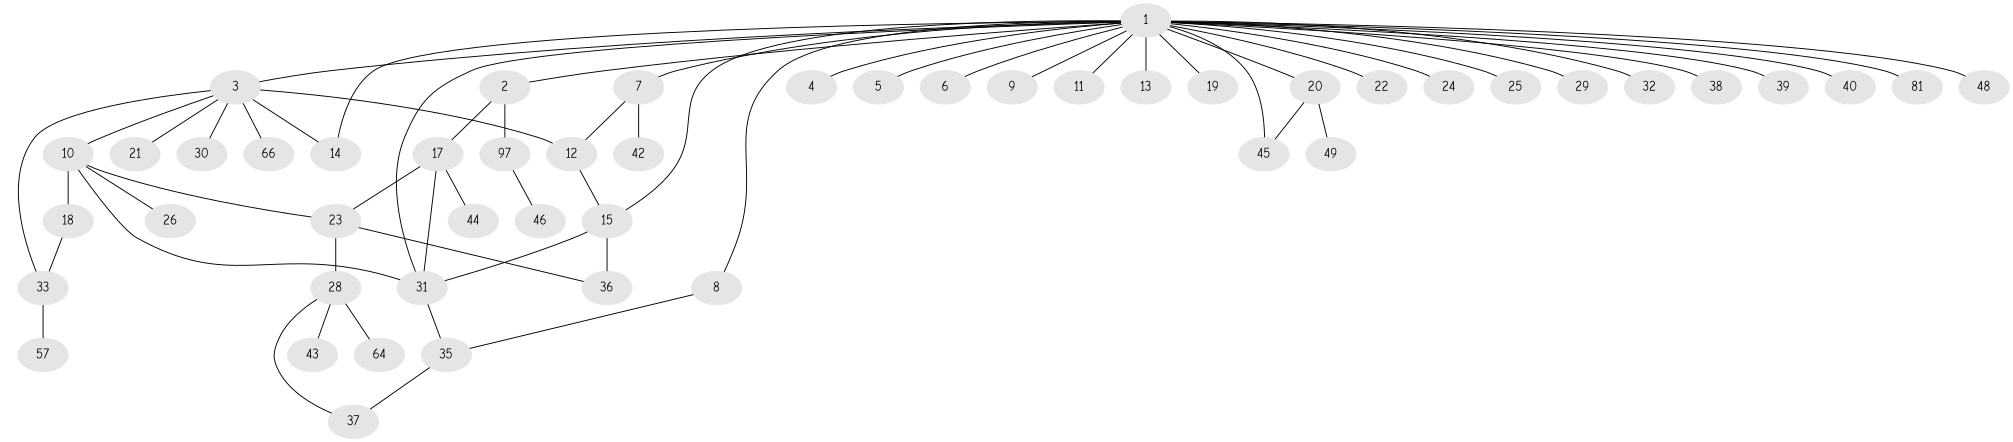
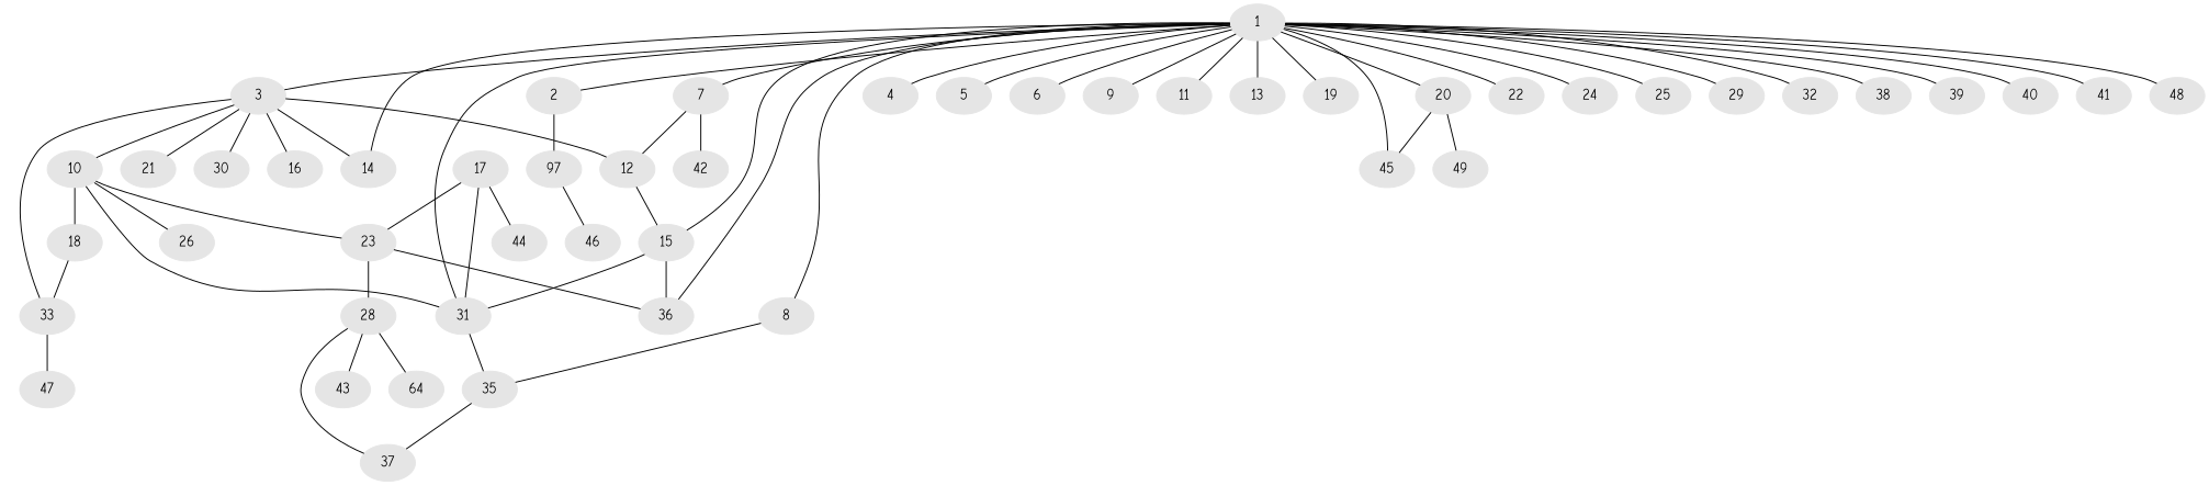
  graph {
    fontname="Comic Neue"
    node [color=gray90 fontname="Comic Neue" style=filled]
    edge [fontname="Comic Neue" weight=1.0]
    1
    2
    3
    4
    5
    6
    7
    8
    9
    11
    13
    14
    15
    19
    20
    22
    24
    25
    29
    31
    32
    36
    38
    39
    40
-   41 [label=81]
+   41
    45
    48
    17
    n30 [label=97]
    10
    12
-   16 [label=66]
+   16
    21
    30
    33
    42
    35
    49
    23
    44
    46
    18
    26
-   47 [label=57]
+   47
    37
    28
    n48 [label=64]
    43
    1 -- 2
    1 -- 3
    1 -- 4
    1 -- 5
    1 -- 6
    1 -- 7
    1 -- 8
    1 -- 9
    1 -- 11
    1 -- 13
    1 -- 14
    1 -- 15
    1 -- 19
    1 -- 20
    1 -- 22
    1 -- 24
    1 -- 25
    1 -- 29
    1 -- 31
    1 -- 32
+   1 -- 36
    1 -- 38
    1 -- 39
    1 -- 40
    1 -- 41
    1 -- 45
    1 -- 48
-   2 -- 17
    2 -- n30
    3 -- 14
    3 -- 10
    3 -- 12
    3 -- 16
    3 -- 21
    3 -- 30
    3 -- 33
    7 -- 12
    7 -- 42
    8 -- 35
    15 -- 31
    15 -- 36
    20 -- 45
    20 -- 49
    31 -- 35
    17 -- 31
    17 -- 23 [weight=2.0]
    17 -- 44
    n30 -- 46 [weight=2.0]
    10 -- 31
    10 -- 23
    10 -- 18 [weight=2.0]
    10 -- 26
    12 -- 15
    33 -- 47
    35 -- 37
    23 -- 36
    23 -- 28
    18 -- 33
    28 -- 37
    28 -- n48 [weight=2.0]
    28 -- 43
  }
